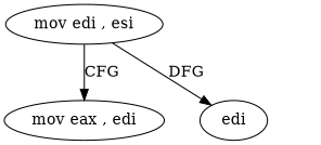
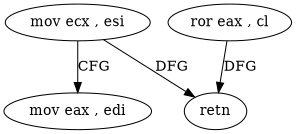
  digraph {
-   n1 [label="mov edi , esi"]
+   n1 [label="mov ecx , esi"]
    n2 [label="mov eax , edi"]
-   n3 [label=edi]
+   n3 [label=retn]
+   n4 [label="ror eax , cl"]
    n1 -> n2 [label=CFG]
    n1 -> n3 [label=DFG]
+   n4 -> n3 [label=DFG]
  }
